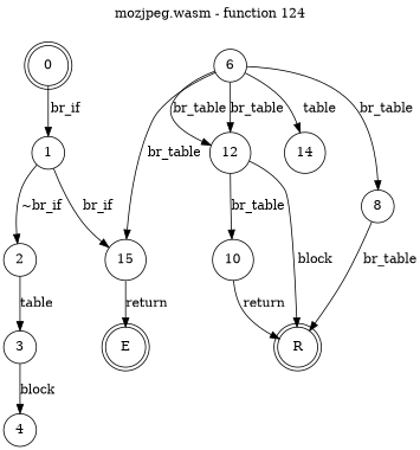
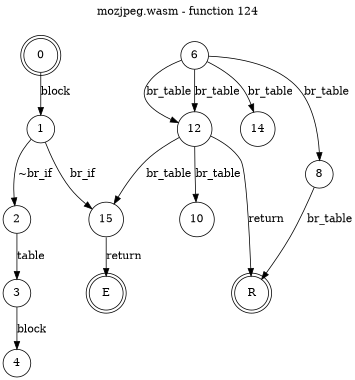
  digraph {
    label="mozjpeg.wasm - function 124"
    labelfontcolor=black
    labelfontname=Helvetica
    labelfontsize=16
    labelloc=t
    node [shape=circle]
    0 [shape=doublecircle]
    1
    2
    15
    E [shape=doublecircle]
    R [shape=doublecircle]
    3
    4
    6
    8
    12
    14
    10
-   0 -> 1 [label=br_if]
+   0 -> 1 [label=block]
    1 -> 2 [label="~br_if"]
    1 -> 15 [label=br_if]
    2 -> 3 [label=table]
    15 -> E [label=return]
    3 -> 4 [label=block]
-   6 -> 15 [label=br_table]
+   12 -> 15 [label=br_table]
    6 -> 8 [label=br_table]
    6 -> 12 [label=br_table]
    6 -> 12 [label=br_table]
-   6 -> 14 [label=table]
+   6 -> 14 [label=br_table]
    8 -> R [label=br_table]
-   12 -> R [label=block]
+   12 -> R [label=return]
    12 -> 10 [label=br_table]
-   10 -> R [label=return]
  }
